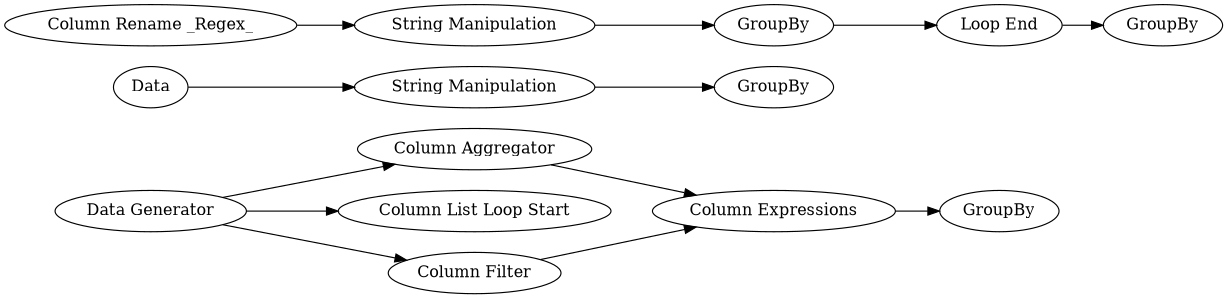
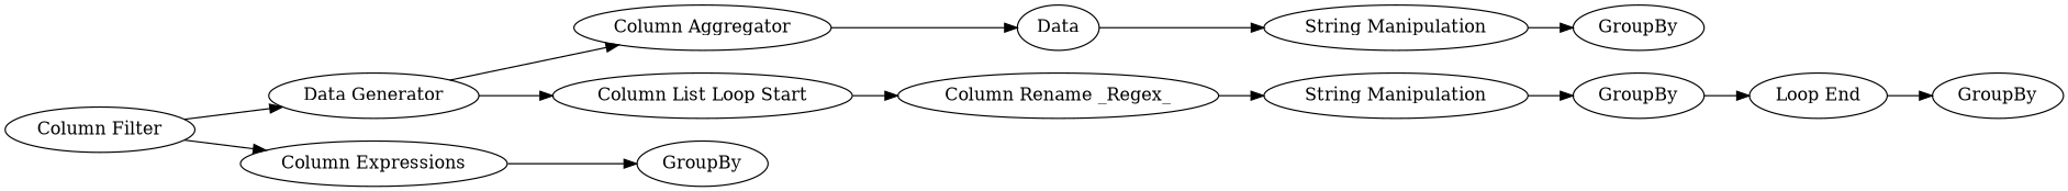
  digraph {
    rankdir=LR
    n1 [label="Data Generator"]
    n2 [label="Column Aggregator"]
    n3 [label="Column List Loop Start"]
    n4 [label="Column Filter"]
    n5 [label=Data]
    n6 [label="Column Rename _Regex_"]
    n7 [label="Column Expressions"]
    n8 [label="String Manipulation"]
    n9 [label=GroupBy]
    n10 [label="String Manipulation"]
    n11 [label=GroupBy]
    n12 [label=GroupBy]
    n13 [label="Loop End"]
    n14 [label=GroupBy]
    n1 -> n2
    n1 -> n3
-   n1 -> n4
-   n2 -> n7
+   n4 -> n1
+   n2 -> n5
+   n3 -> n6
    n4 -> n7
    n5 -> n8
    n6 -> n10
    n7 -> n14
    n8 -> n9
    n10 -> n11
    n11 -> n13
    n13 -> n12
  }
